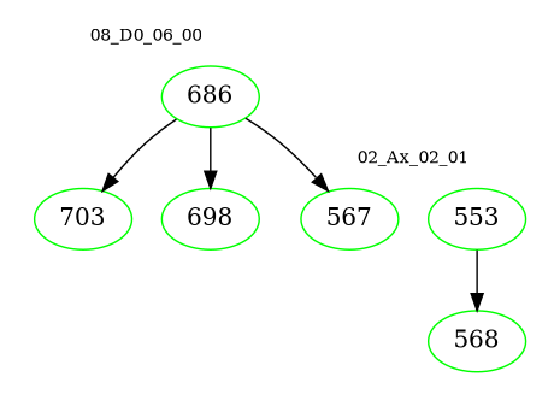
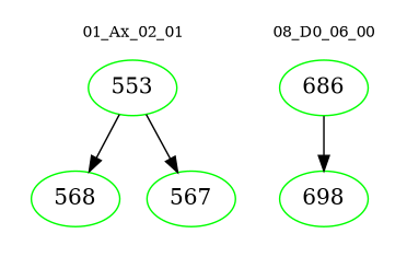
  digraph {
    node [color=green]
    edge [color=black]
    n1 [label=553]
    n2 [label=568]
    n3 [label=567]
    n4 [label=686]
-   n5 [label=703]
    n6 [label=698]
    subgraph cluster_1 {
      color=white
      fontsize=10
-     label="02_Ax_02_01"
+     label="01_Ax_02_01"
      n1
      n2
      n3
    }
    subgraph cluster_2 {
      color=white
      fontsize=10
      label="08_D0_06_00"
      n4
-     n5
      n6
    }
    n1 -> n2
-   n4 -> n3
-   n4 -> n5
+   n1 -> n3
    n4 -> n6
  }
